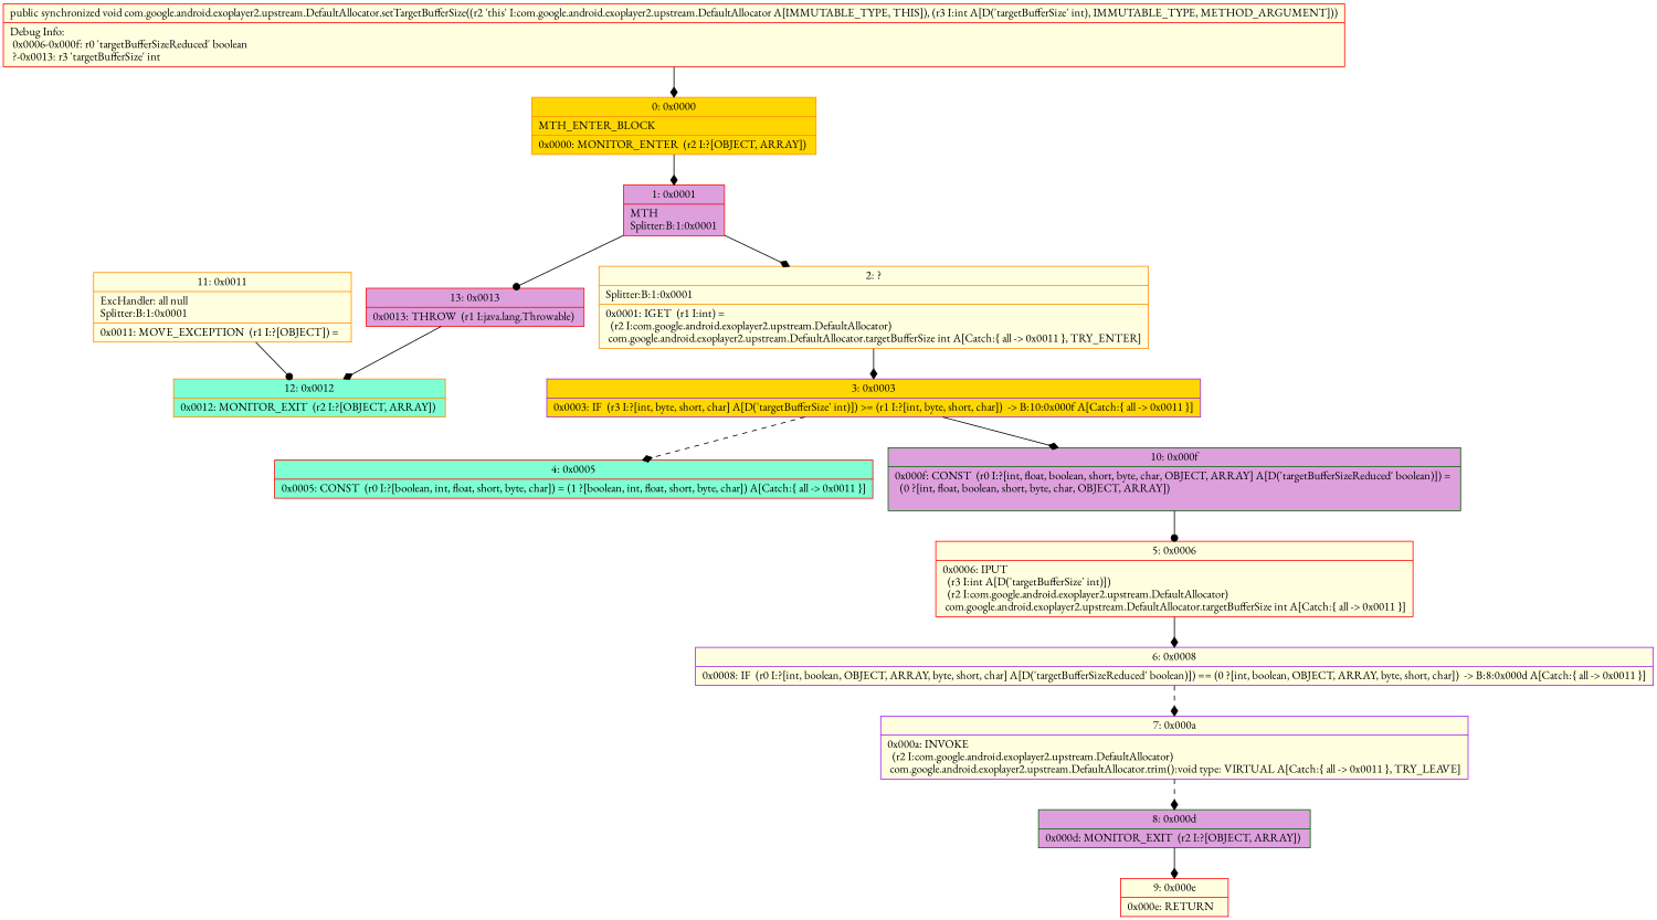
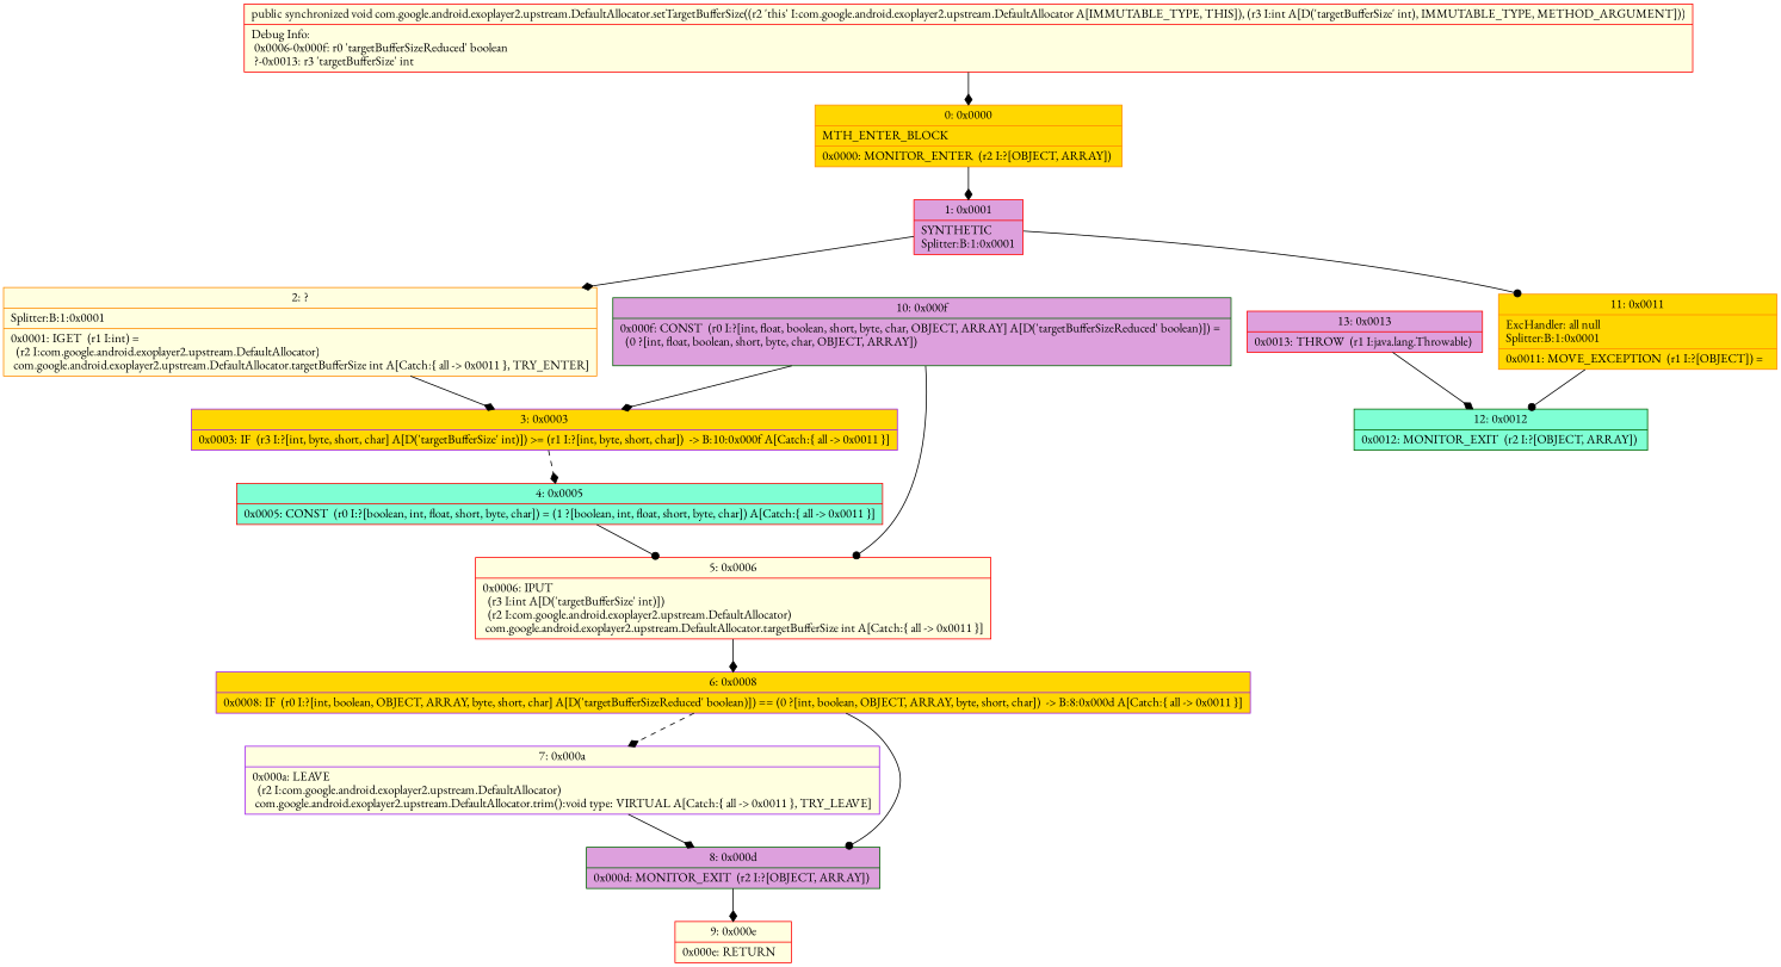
  digraph {
    fontname="EB Garamond"
    node [color=red fillcolor=lightyellow fontname="EB Garamond" shape=record style=filled]
    edge [arrowhead=diamond fontname="EB Garamond"]
    n1 [color=darkorange fillcolor=gold label="{0\:\ 0x0000|MTH_ENTER_BLOCK\l|0x0000: MONITOR_ENTER  (r2 I:?[OBJECT, ARRAY]) \l}"]
-   n2 [fillcolor=plum label="{1\:\ 0x0001|MTH\lSplitter:B:1:0x0001\l}"]
+   n2 [fillcolor=plum label="{1\:\ 0x0001|SYNTHETIC\lSplitter:B:1:0x0001\l}"]
    n3 [color=darkorange label="{2\:\ ?|Splitter:B:1:0x0001\l|0x0001: IGET  (r1 I:int) = \l  (r2 I:com.google.android.exoplayer2.upstream.DefaultAllocator)\l com.google.android.exoplayer2.upstream.DefaultAllocator.targetBufferSize int A[Catch:\{ all \-\> 0x0011 \}, TRY_ENTER]\l}"]
-   n4 [color=darkorange label="{11\:\ 0x0011|ExcHandler: all null\lSplitter:B:1:0x0001\l|0x0011: MOVE_EXCEPTION  (r1 I:?[OBJECT]) =  \l}"]
+   n4 [color=darkorange fillcolor=gold label="{11\:\ 0x0011|ExcHandler: all null\lSplitter:B:1:0x0001\l|0x0011: MOVE_EXCEPTION  (r1 I:?[OBJECT]) =  \l}"]
    n5 [color=purple fillcolor=gold label="{3\:\ 0x0003|0x0003: IF  (r3 I:?[int, byte, short, char] A[D('targetBufferSize' int)]) \>= (r1 I:?[int, byte, short, char])  \-\> B:10:0x000f A[Catch:\{ all \-\> 0x0011 \}]\l}"]
-   n6 [color=darkorange fillcolor=aquamarine label="{12\:\ 0x0012|0x0012: MONITOR_EXIT  (r2 I:?[OBJECT, ARRAY]) \l}"]
+   n6 [color=darkgreen fillcolor=aquamarine label="{12\:\ 0x0012|0x0012: MONITOR_EXIT  (r2 I:?[OBJECT, ARRAY]) \l}"]
    n7 [fillcolor=aquamarine label="{4\:\ 0x0005|0x0005: CONST  (r0 I:?[boolean, int, float, short, byte, char]) = (1 ?[boolean, int, float, short, byte, char]) A[Catch:\{ all \-\> 0x0011 \}]\l}"]
    n8 [color=darkgreen fillcolor=plum label="{10\:\ 0x000f|0x000f: CONST  (r0 I:?[int, float, boolean, short, byte, char, OBJECT, ARRAY] A[D('targetBufferSizeReduced' boolean)]) = \l  (0 ?[int, float, boolean, short, byte, char, OBJECT, ARRAY])\l \l}"]
    n9 [label="{5\:\ 0x0006|0x0006: IPUT  \l  (r3 I:int A[D('targetBufferSize' int)])\l  (r2 I:com.google.android.exoplayer2.upstream.DefaultAllocator)\l com.google.android.exoplayer2.upstream.DefaultAllocator.targetBufferSize int A[Catch:\{ all \-\> 0x0011 \}]\l}"]
-   n10 [color=purple label="{6\:\ 0x0008|0x0008: IF  (r0 I:?[int, boolean, OBJECT, ARRAY, byte, short, char] A[D('targetBufferSizeReduced' boolean)]) == (0 ?[int, boolean, OBJECT, ARRAY, byte, short, char])  \-\> B:8:0x000d A[Catch:\{ all \-\> 0x0011 \}]\l}"]
-   n11 [color=purple label="{7\:\ 0x000a|0x000a: INVOKE  \l  (r2 I:com.google.android.exoplayer2.upstream.DefaultAllocator)\l com.google.android.exoplayer2.upstream.DefaultAllocator.trim():void type: VIRTUAL A[Catch:\{ all \-\> 0x0011 \}, TRY_LEAVE]\l}"]
+   n10 [color=purple fillcolor=gold label="{6\:\ 0x0008|0x0008: IF  (r0 I:?[int, boolean, OBJECT, ARRAY, byte, short, char] A[D('targetBufferSizeReduced' boolean)]) == (0 ?[int, boolean, OBJECT, ARRAY, byte, short, char])  \-\> B:8:0x000d A[Catch:\{ all \-\> 0x0011 \}]\l}"]
+   n11 [color=purple label="{7\:\ 0x000a|0x000a: LEAVE  \l  (r2 I:com.google.android.exoplayer2.upstream.DefaultAllocator)\l com.google.android.exoplayer2.upstream.DefaultAllocator.trim():void type: VIRTUAL A[Catch:\{ all \-\> 0x0011 \}, TRY_LEAVE]\l}"]
    n12 [color=darkgreen fillcolor=plum label="{8\:\ 0x000d|0x000d: MONITOR_EXIT  (r2 I:?[OBJECT, ARRAY]) \l}"]
    n13 [label="{9\:\ 0x000e|0x000e: RETURN   \l}"]
    n14 [fillcolor=plum label="{13\:\ 0x0013|0x0013: THROW  (r1 I:java.lang.Throwable) \l}"]
    n15 [label="{public synchronized void com.google.android.exoplayer2.upstream.DefaultAllocator.setTargetBufferSize((r2 'this' I:com.google.android.exoplayer2.upstream.DefaultAllocator A[IMMUTABLE_TYPE, THIS]), (r3 I:int A[D('targetBufferSize' int), IMMUTABLE_TYPE, METHOD_ARGUMENT]))  | Debug Info:\l  0x0006\-0x000f: r0 'targetBufferSizeReduced' boolean\l  ?\-0x0013: r3 'targetBufferSize' int\l}"]
    n1 -> n2
    n2 -> n3
-   n2 -> n14 [arrowhead=dot]
+   n2 -> n4 [arrowhead=dot]
    n3 -> n5
    n4 -> n6 [arrowhead=dot]
    n5 -> n7 [style=dashed]
-   n5 -> n8
+   n8 -> n5
+   n7 -> n9 [arrowhead=dot]
    n8 -> n9 [arrowhead=dot]
    n9 -> n10
    n10 -> n11 [style=dashed]
-   n11 -> n12 [style=dashed]
+   n10 -> n12 [arrowhead=dot]
+   n11 -> n12
    n12 -> n13
    n14 -> n6
    n15 -> n1
  }
